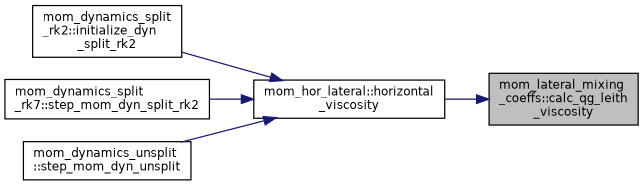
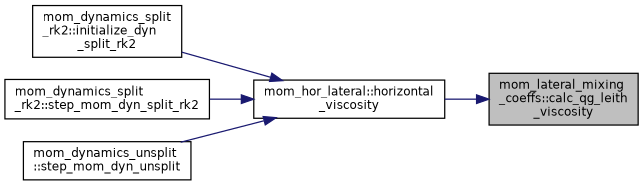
  digraph {
    rankdir=RL
    node [color=black fillcolor=white fontname=Helvetica fontsize=10 shape=record style=filled]
    edge [color=midnightblue dir=back fontname=Helvetica fontsize=10 labelfontname=Helvetica labelfontsize=10 style=solid]
    n1 [fillcolor=grey75 fontcolor=black height=0.2 label="mom_lateral_mixing\l_coeffs::calc_qg_leith\l_viscosity" width=0.4]
    n2 [height=0.2 label="mom_hor_lateral::horizontal\l_viscosity" width=0.4]
    n3 [height=0.2 label="mom_dynamics_split\l_rk2::initialize_dyn\l_split_rk2" width=0.4]
-   n4 [height=0.2 label="mom_dynamics_split\l_rk7::step_mom_dyn_split_rk2" width=0.4]
+   n4 [height=0.2 label="mom_dynamics_split\l_rk2::step_mom_dyn_split_rk2" width=0.4]
    n5 [height=0.2 label="mom_dynamics_unsplit\l::step_mom_dyn_unsplit" width=0.4]
    n1 -> n2
    n2 -> n3
    n2 -> n4
    n2 -> n5
  }
